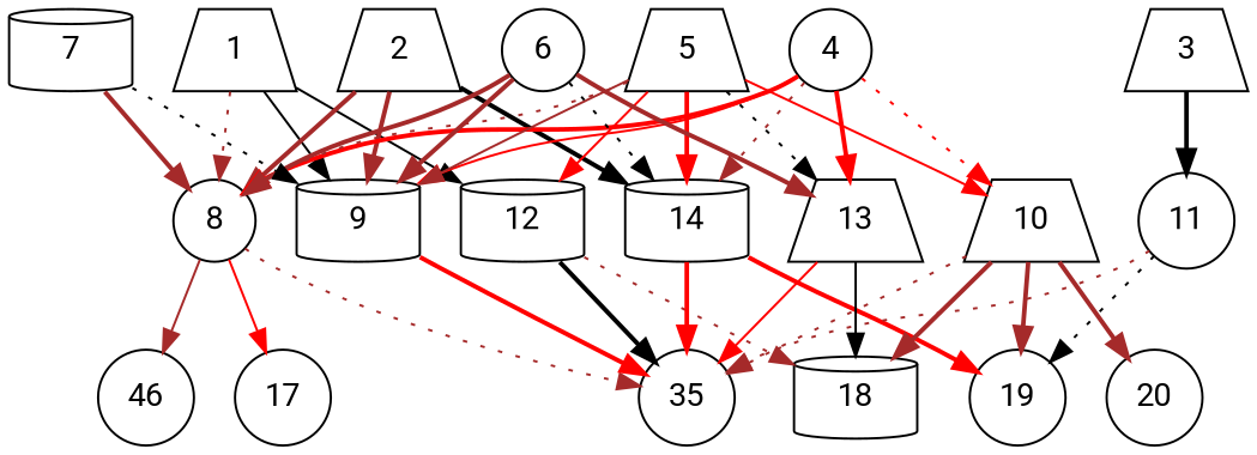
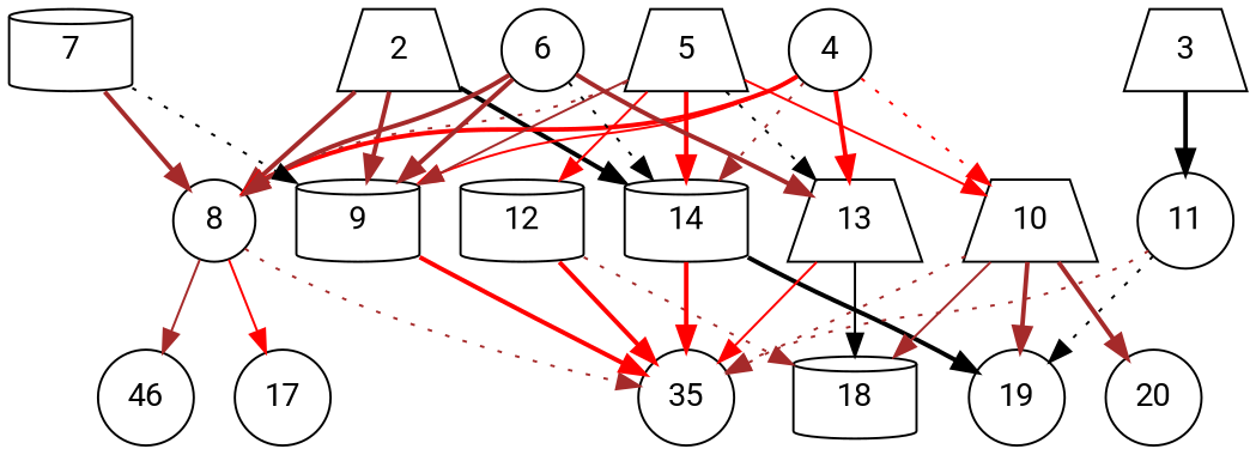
  digraph {
    fontname=Roboto
    node [alpha=0.10 fontname=Roboto shape=circle]
    edge [color=brown fontname=Roboto style=bold]
-   1 [alpha=0.01 expect_size=30510080 shape=trapezium]
    8 [alpha=0.05 expect_size=45191168]
    9 [alpha=0.08 expect_size=31974400 shape=cylinder]
    12 [alpha=0.09 expect_size=9517056 shape=cylinder]
    n5 [expect_size=42184704 label=35]
    n6 [alpha=0.08 expect_size=6545408 label=46]
    17 [alpha=0.16 expect_size=47177728]
    18 [alpha=0.12 expect_size=38223872 shape=cylinder]
    2 [alpha=0.03 expect_size=15590400 shape=trapezium]
    14 [expect_size=40694784 shape=cylinder]
    19 [alpha=0.04 expect_size=49167360]
    3 [expect_size=10562560 shape=trapezium]
    11 [alpha=0.19 expect_size=7648256]
    4 [alpha=0.01 expect_size=9325568]
    10 [expect_size=13174784 shape=trapezium]
    13 [alpha=0.13 expect_size=16161792 shape=trapezium]
    20 [alpha=0.17 expect_size=21823488]
    5 [alpha=0.05 expect_size=11990016 shape=trapezium]
    6 [alpha=0.17 expect_size=14906368]
    7 [alpha=0.16 expect_size=17033216 shape=cylinder]
-   1 -> 8 [style=dotted]
-   1 -> 9 [color=black style=solid]
-   1 -> 12 [color=black style=solid]
    8 -> n5 [style=dotted]
    8 -> n6 [style=solid]
    8 -> 17 [color=red style=solid]
    9 -> n5 [color=red]
-   12 -> n5 [color=black]
+   12 -> n5 [color=red]
    12 -> 18 [style=dotted]
    2 -> 8
    2 -> 9
    2 -> 14 [color=black]
    14 -> n5 [color=red]
-   14 -> 19 [color=red]
+   14 -> 19 [color=black]
    3 -> 11 [color=black]
    11 -> n5 [style=dotted]
    11 -> 19 [color=black style=dotted]
    4 -> 8 [color=red]
    4 -> 9 [color=red style=solid]
    4 -> 14 [style=dotted]
    4 -> 10 [color=red style=dotted]
    4 -> 13 [color=red]
    10 -> n5 [style=dotted]
-   10 -> 18
+   10 -> 18 [style=solid]
    10 -> 19
    10 -> 20
    13 -> n5 [color=red style=solid]
    13 -> 18 [color=black style=solid]
    5 -> 8 [style=dotted]
    5 -> 9 [style=solid]
    5 -> 12 [color=red style=solid]
    5 -> 14 [color=red]
    5 -> 10 [color=red style=solid]
    5 -> 13 [color=black style=dotted]
    6 -> 8
    6 -> 9
    6 -> 14 [color=black style=dotted]
    6 -> 13
    7 -> 8
    7 -> 9 [color=black style=dotted]
  }
